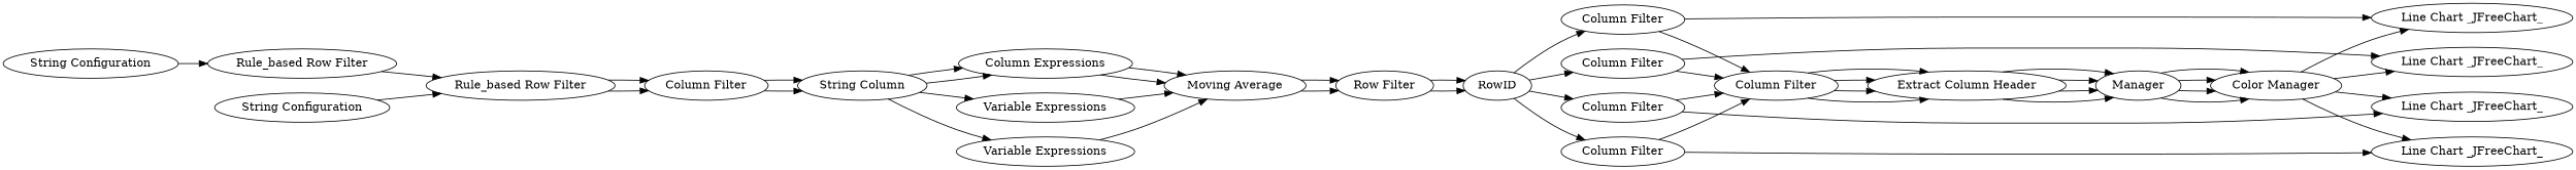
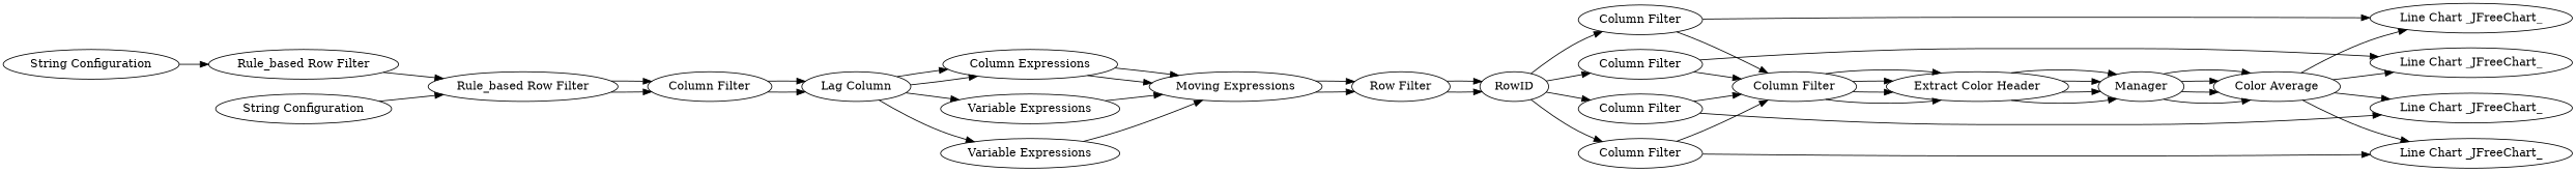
  digraph {
    rankdir=LR
-   n1 [label="String Column"]
+   n1 [label="Lag Column"]
    n2 [label="Column Expressions"]
    n3 [label="Variable Expressions"]
    n4 [label="Variable Expressions"]
-   n5 [label="Moving Average"]
+   n5 [label="Moving Expressions"]
    n6 [label=RowID]
    n7 [label="Column Filter"]
    n8 [label="Column Filter"]
    n9 [label="Column Filter"]
    n10 [label="Column Filter"]
    n11 [label="Line Chart _JFreeChart_"]
    n12 [label="Column Filter"]
    n13 [label="Line Chart _JFreeChart_"]
    n14 [label="Line Chart _JFreeChart_"]
    n15 [label="Line Chart _JFreeChart_"]
    n16 [label="Row Filter"]
    n17 [label="Column Filter"]
-   n18 [label="Extract Column Header"]
+   n18 [label="Extract Color Header"]
    n19 [label=Manager]
-   n20 [label="Color Manager"]
+   n20 [label="Color Average"]
    n21 [label="Rule_based Row Filter"]
    n22 [label="Rule_based Row Filter"]
    n23 [label="String Configuration"]
    n24 [label="String Configuration"]
    n1 -> n2
    n1 -> n2
    n1 -> n3
    n1 -> n4
    n2 -> n5
    n2 -> n5
    n3 -> n5
    n4 -> n5
    n5 -> n16
    n5 -> n16
    n6 -> n7
    n6 -> n8
    n6 -> n9
    n6 -> n10
    n7 -> n11
    n7 -> n12
    n8 -> n12
    n8 -> n13
    n9 -> n12
    n9 -> n14
    n10 -> n12
    n10 -> n15
    n12 -> n18
    n12 -> n18
    n12 -> n18
    n12 -> n18
    n16 -> n6
    n16 -> n6
    n17 -> n1
    n17 -> n1
    n18 -> n19
    n18 -> n19
    n18 -> n19
    n18 -> n19
    n19 -> n20
    n19 -> n20
    n19 -> n20
    n19 -> n20
    n20 -> n11
    n20 -> n13
    n20 -> n14
    n20 -> n15
    n21 -> n22
    n22 -> n17
    n22 -> n17
    n23 -> n21
    n24 -> n22
  }
